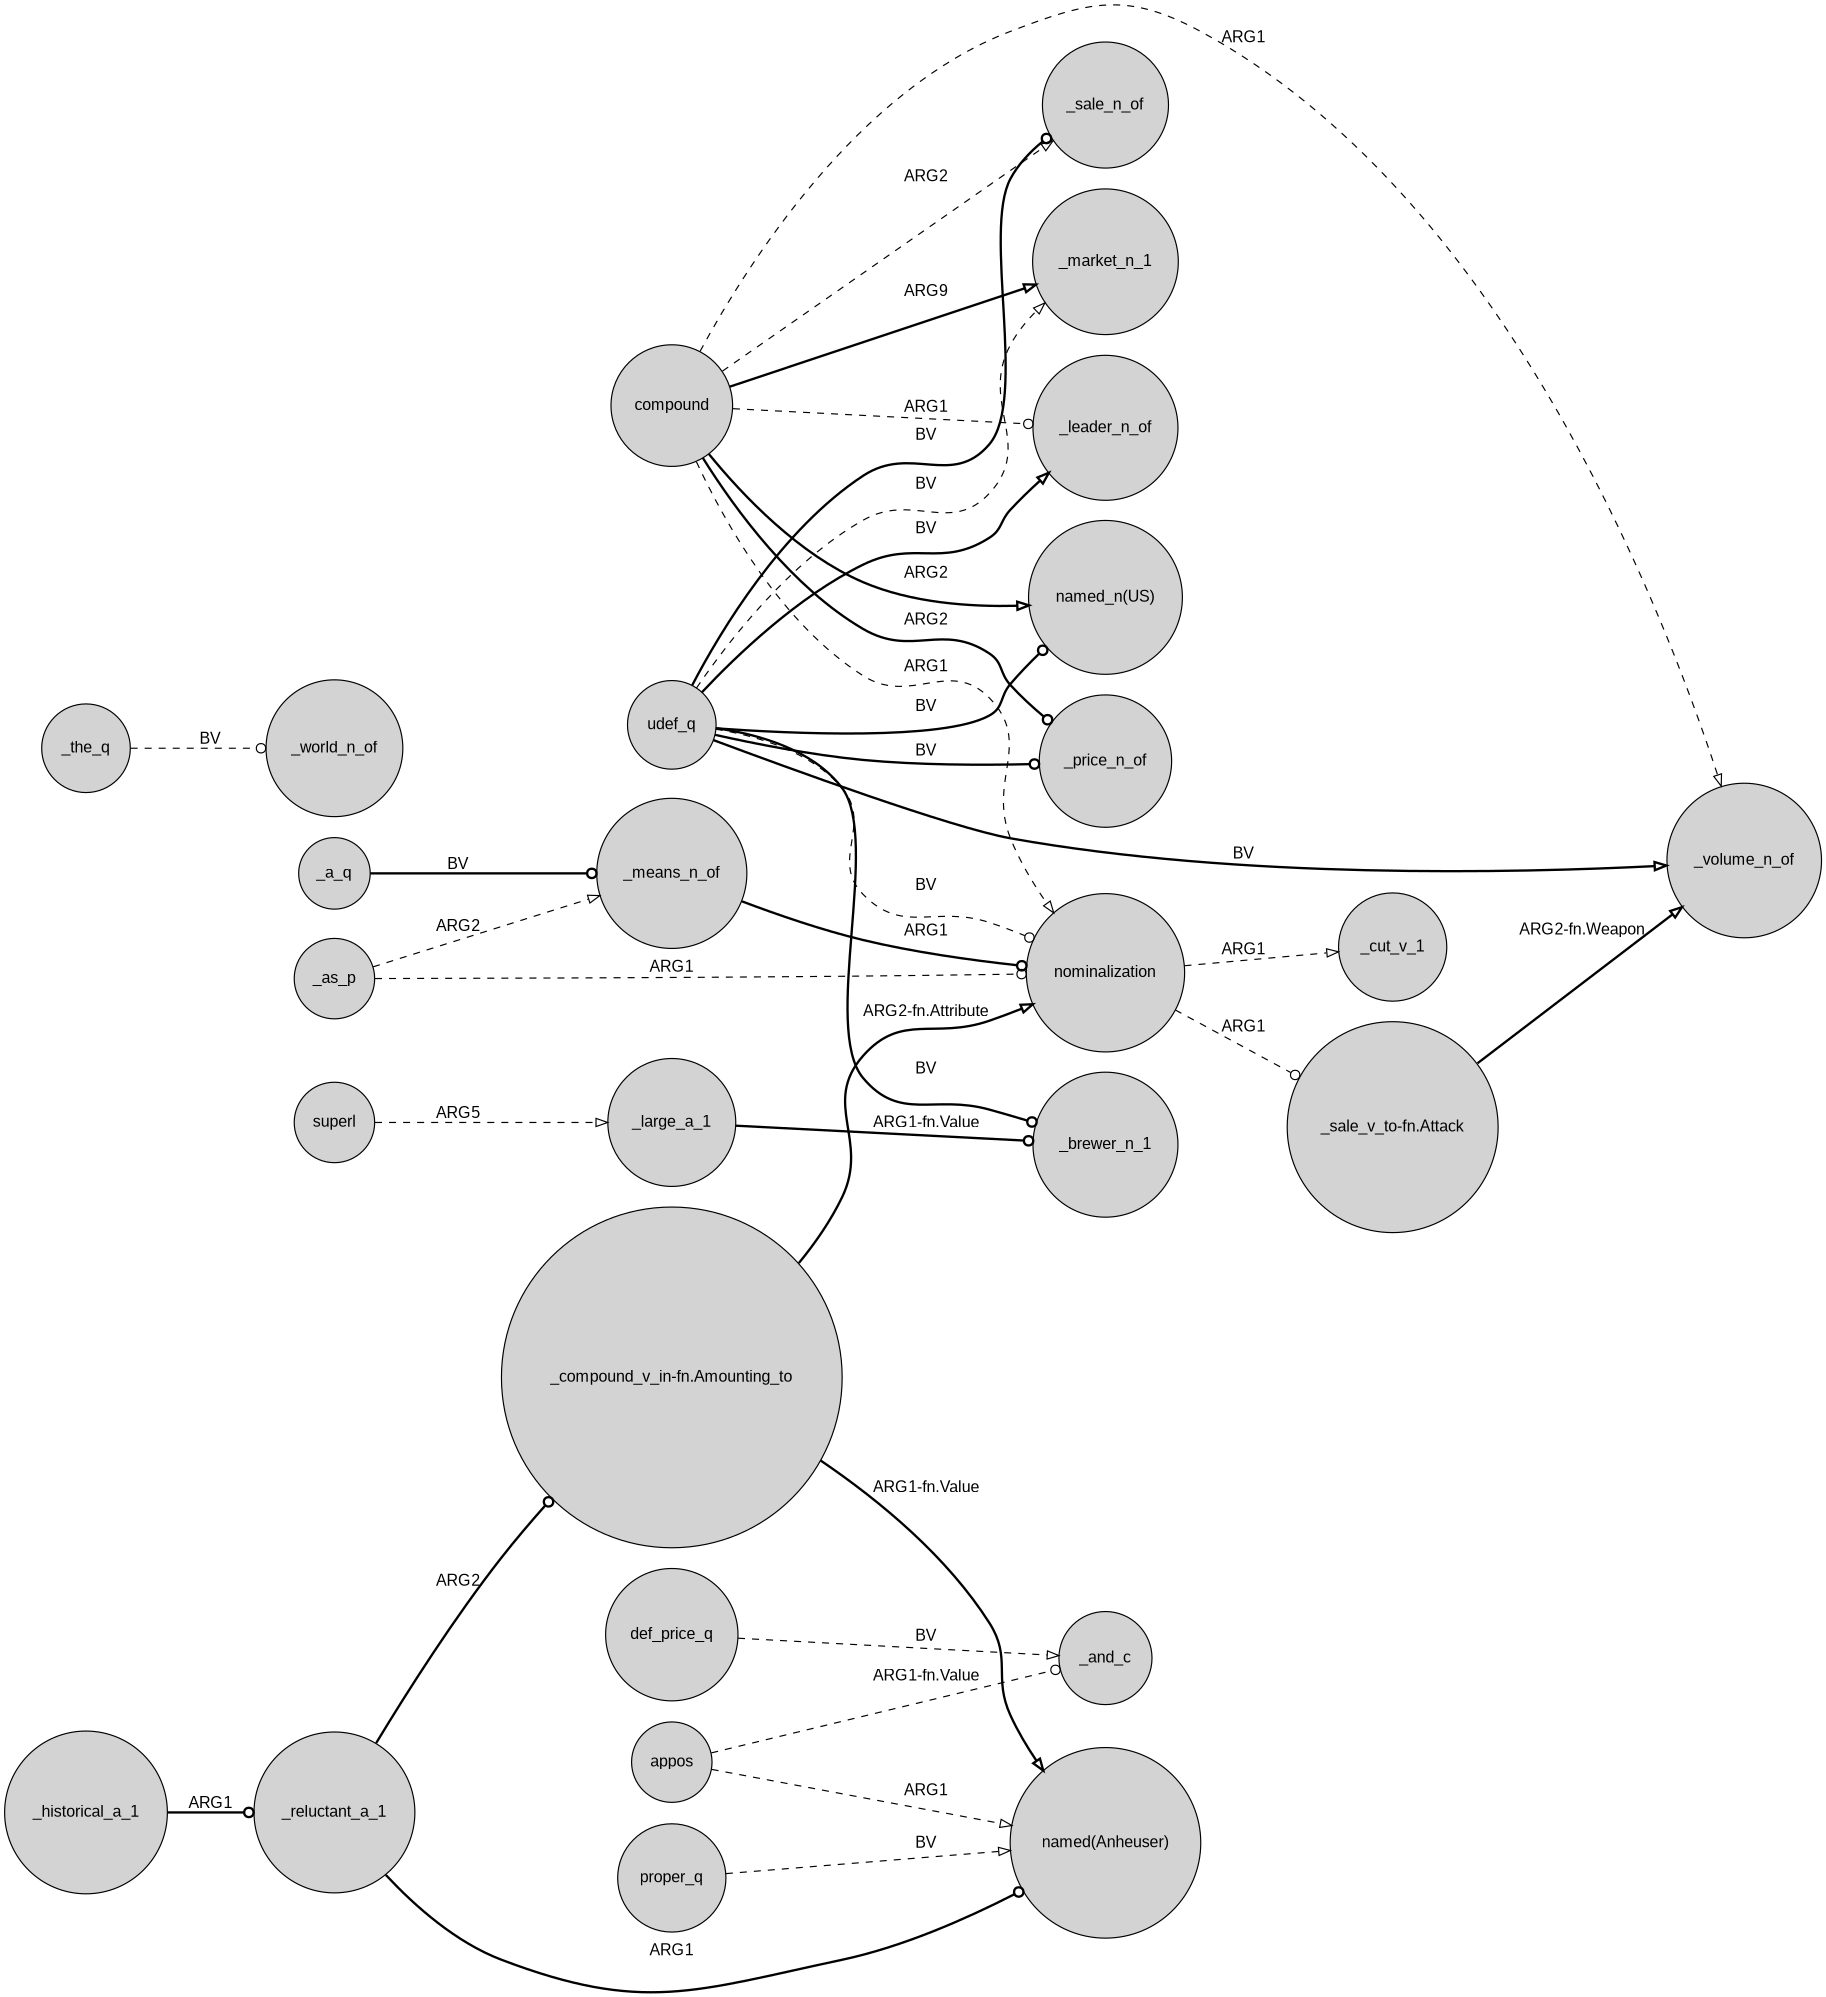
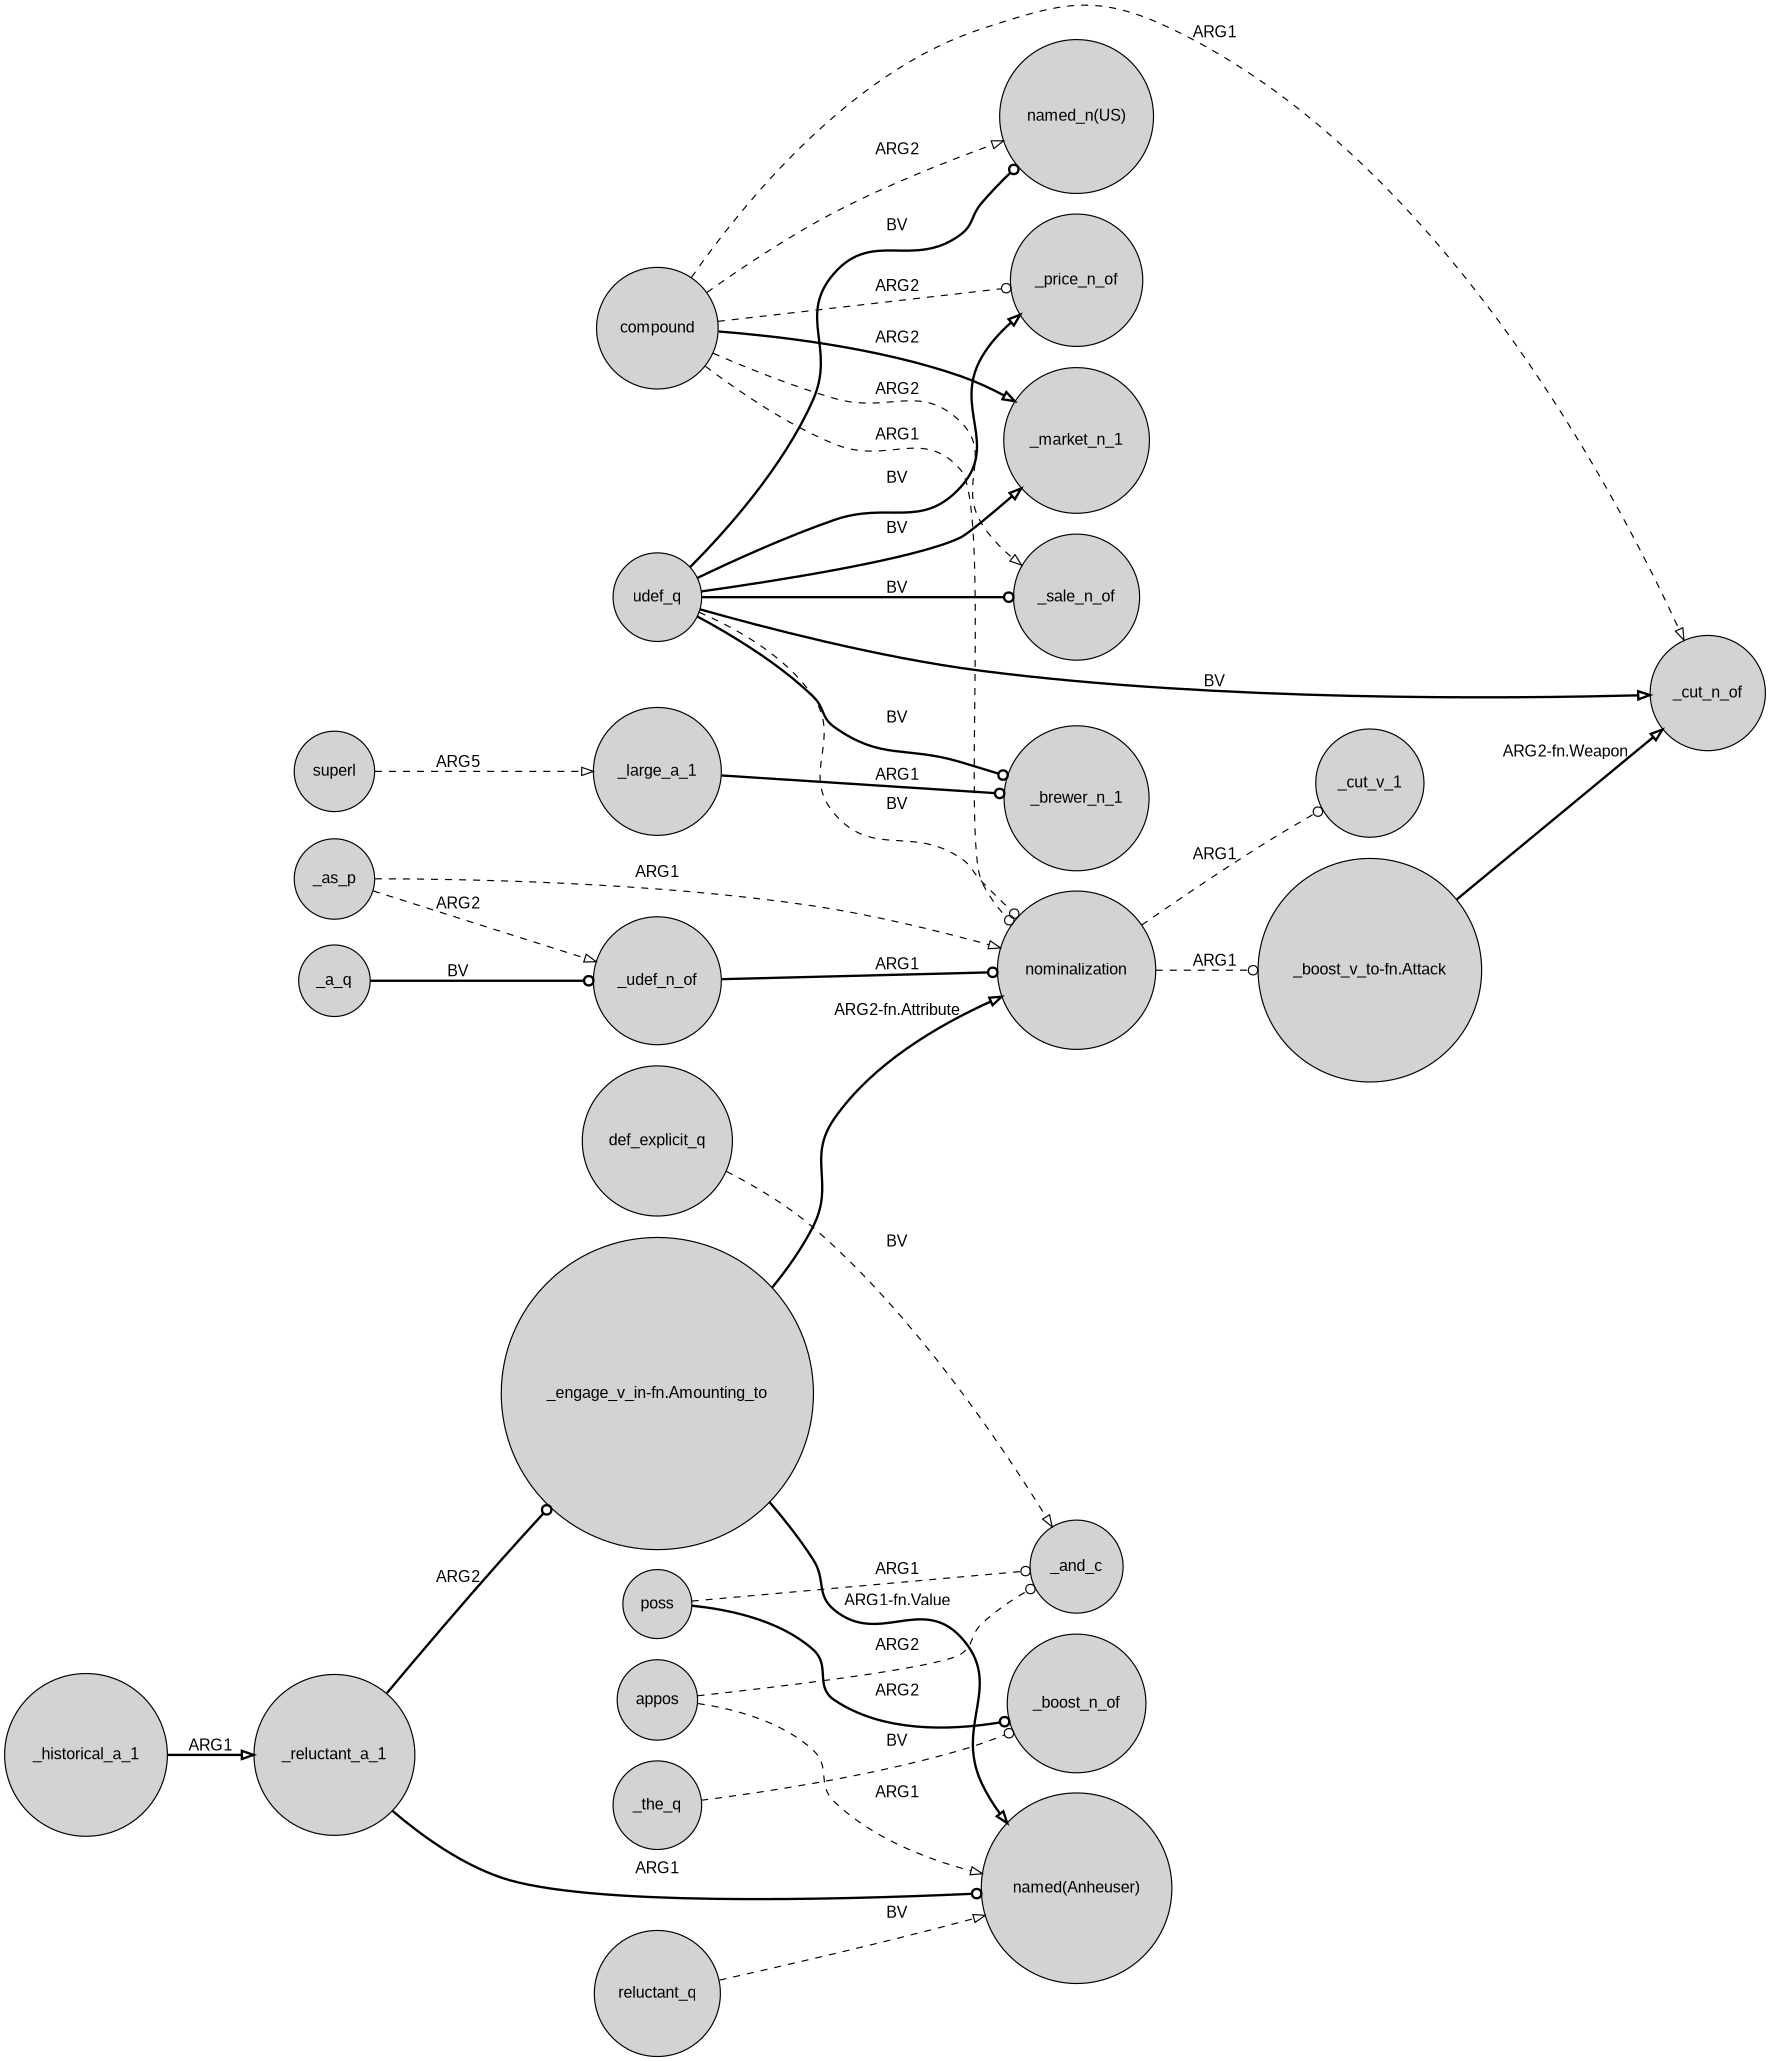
  digraph {
    fontname="Liberation Sans"
    rankdir=LR
    node [fontname="Liberation Sans" shape=circle style=filled]
    edge [arrowhead=odot fontname="Liberation Sans" style=bold]
    compound
-   _volume_n_of
+   _volume_n_of [label=_cut_n_of]
    nominalization
    _market_n_1
    _price_n_of
    _sale_n_of
-   _leader_n_of
    "named_n(US)"
-   "_boost_v_to-fn.Attack" [label="_sale_v_to-fn.Attack"]
+   "_boost_v_to-fn.Attack"
    _cut_v_1
    _as_p
-   _means_n_of
+   _means_n_of [label=_udef_n_of]
    udef_q
    _brewer_n_1
    _large_a_1
    appos
    _and_c
    "named(Anheuser)"
    _reluctant_a_1
-   "_engage_v_in-fn.Amounting_to" [label="_compound_v_in-fn.Amounting_to"]
+   "_engage_v_in-fn.Amounting_to"
    _a_q
-   proper_q
-   def_explicit_q [label=def_price_q]
+   proper_q [label=reluctant_q]
+   def_explicit_q
    _historical_a_1
-   _world_n_of
+   poss
+   _world_n_of [label=_boost_n_of]
    superl
    _the_q
    compound -> _volume_n_of [arrowhead=onormal label=ARG1 style=dashed]
-   compound -> nominalization [arrowhead=onormal label=ARG1 style=dashed]
-   compound -> _market_n_1 [arrowhead=onormal label=ARG9]
-   compound -> _price_n_of [label=ARG2]
+   compound -> nominalization [label=ARG1 style=dashed]
+   compound -> _market_n_1 [arrowhead=onormal label=ARG2]
+   compound -> _price_n_of [label=ARG2 style=dashed]
    compound -> _sale_n_of [arrowhead=onormal label=ARG2 style=dashed]
-   compound -> _leader_n_of [label=ARG1 style=dashed]
-   compound -> "named_n(US)" [arrowhead=onormal label=ARG2]
+   compound -> "named_n(US)" [arrowhead=onormal label=ARG2 style=dashed]
    nominalization -> "_boost_v_to-fn.Attack" [label=ARG1 style=dashed]
-   nominalization -> _cut_v_1 [arrowhead=onormal label=ARG1 style=dashed]
+   nominalization -> _cut_v_1 [label=ARG1 style=dashed]
    "_boost_v_to-fn.Attack" -> _volume_n_of [arrowhead=onormal label="ARG2-fn.Weapon"]
-   _as_p -> nominalization [label=ARG1 style=dashed]
+   _as_p -> nominalization [arrowhead=onormal label=ARG1 style=dashed]
    _as_p -> _means_n_of [arrowhead=onormal label=ARG2 style=dashed]
    _means_n_of -> nominalization [label=ARG1]
    udef_q -> _volume_n_of [arrowhead=onormal label=BV]
    udef_q -> nominalization [label=BV style=dashed]
-   udef_q -> _market_n_1 [arrowhead=onormal label=BV style=dashed]
-   udef_q -> _price_n_of [label=BV]
+   udef_q -> _market_n_1 [arrowhead=onormal label=BV]
+   udef_q -> _price_n_of [arrowhead=onormal label=BV]
    udef_q -> _sale_n_of [label=BV]
-   udef_q -> _leader_n_of [arrowhead=onormal label=BV]
    udef_q -> "named_n(US)" [label=BV]
    udef_q -> _brewer_n_1 [label=BV]
-   _large_a_1 -> _brewer_n_1 [label="ARG1-fn.Value"]
-   appos -> _and_c [label="ARG1-fn.Value" style=dashed]
+   _large_a_1 -> _brewer_n_1 [label=ARG1]
+   appos -> _and_c [label=ARG2 style=dashed]
    appos -> "named(Anheuser)" [arrowhead=onormal label=ARG1 style=dashed]
    _reluctant_a_1 -> "named(Anheuser)" [label=ARG1]
    _reluctant_a_1 -> "_engage_v_in-fn.Amounting_to" [label=ARG2]
    "_engage_v_in-fn.Amounting_to" -> nominalization [arrowhead=onormal label="ARG2-fn.Attribute"]
    "_engage_v_in-fn.Amounting_to" -> "named(Anheuser)" [arrowhead=onormal label="ARG1-fn.Value"]
    _a_q -> _means_n_of [label=BV]
    proper_q -> "named(Anheuser)" [arrowhead=onormal label=BV style=dashed]
    def_explicit_q -> _and_c [arrowhead=onormal label=BV style=dashed]
-   _historical_a_1 -> _reluctant_a_1 [label=ARG1]
+   _historical_a_1 -> _reluctant_a_1 [arrowhead=onormal label=ARG1]
+   poss -> _and_c [label=ARG1 style=dashed]
+   poss -> _world_n_of [label=ARG2]
    superl -> _large_a_1 [arrowhead=onormal label=ARG5 style=dashed]
    _the_q -> _world_n_of [label=BV style=dashed]
  }
